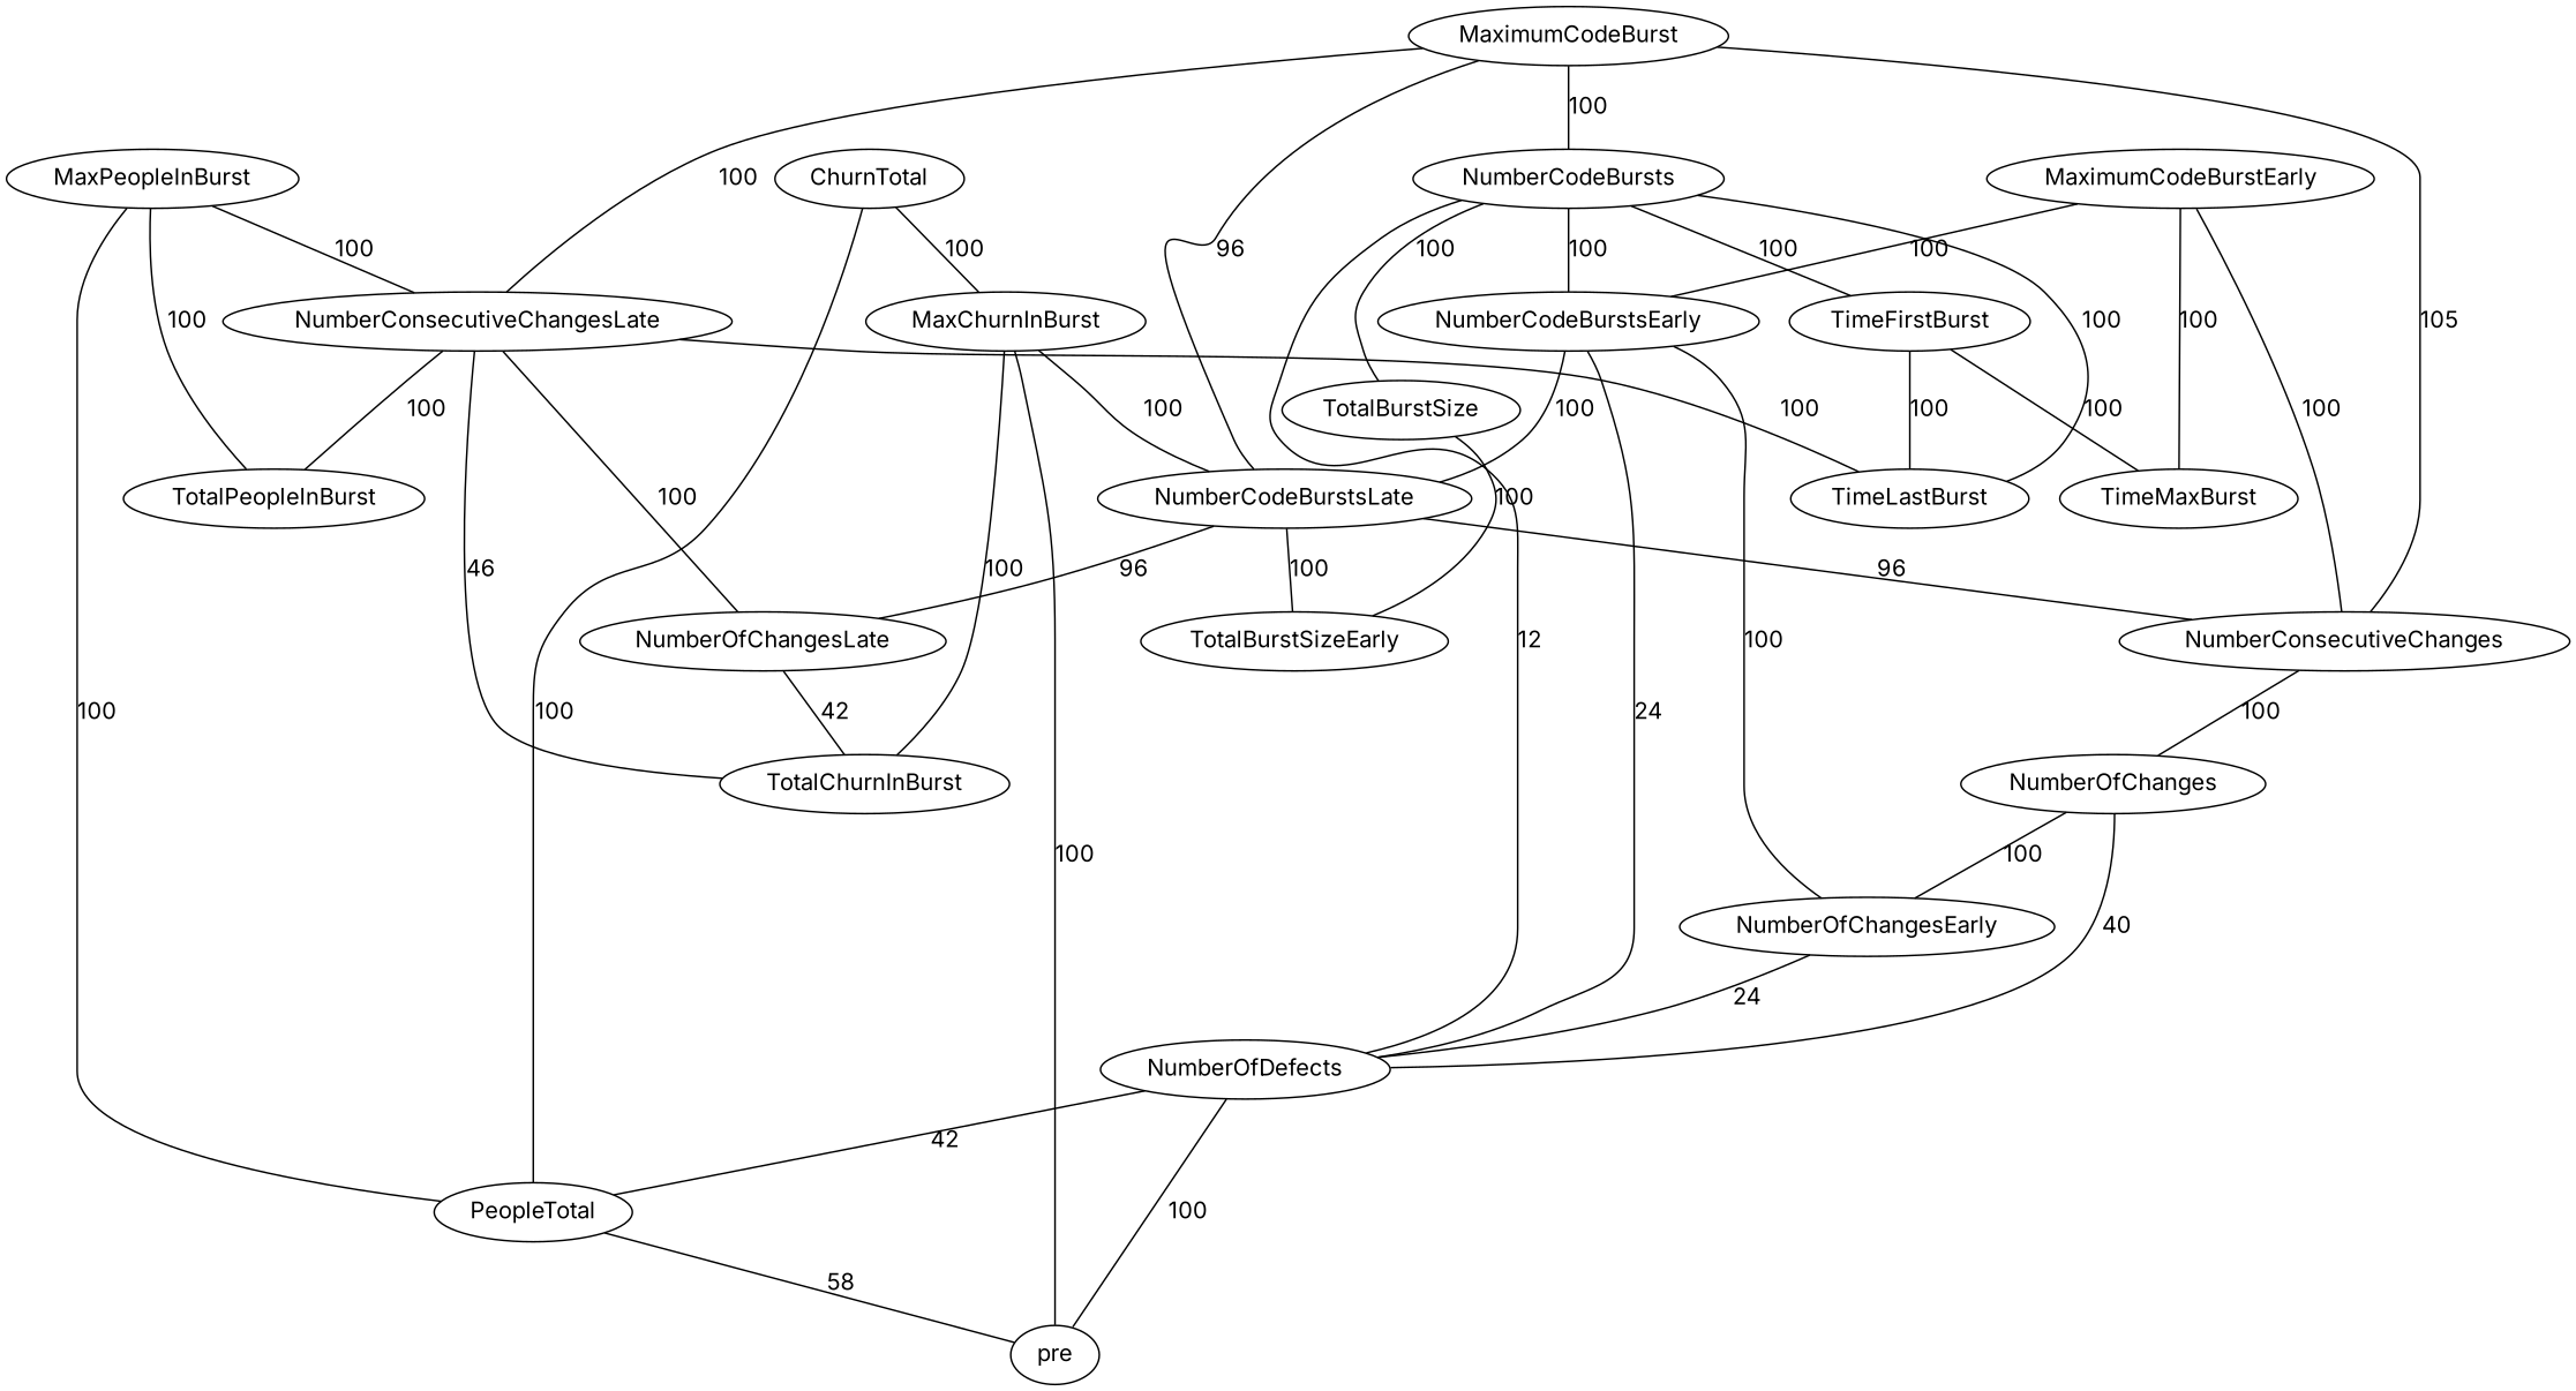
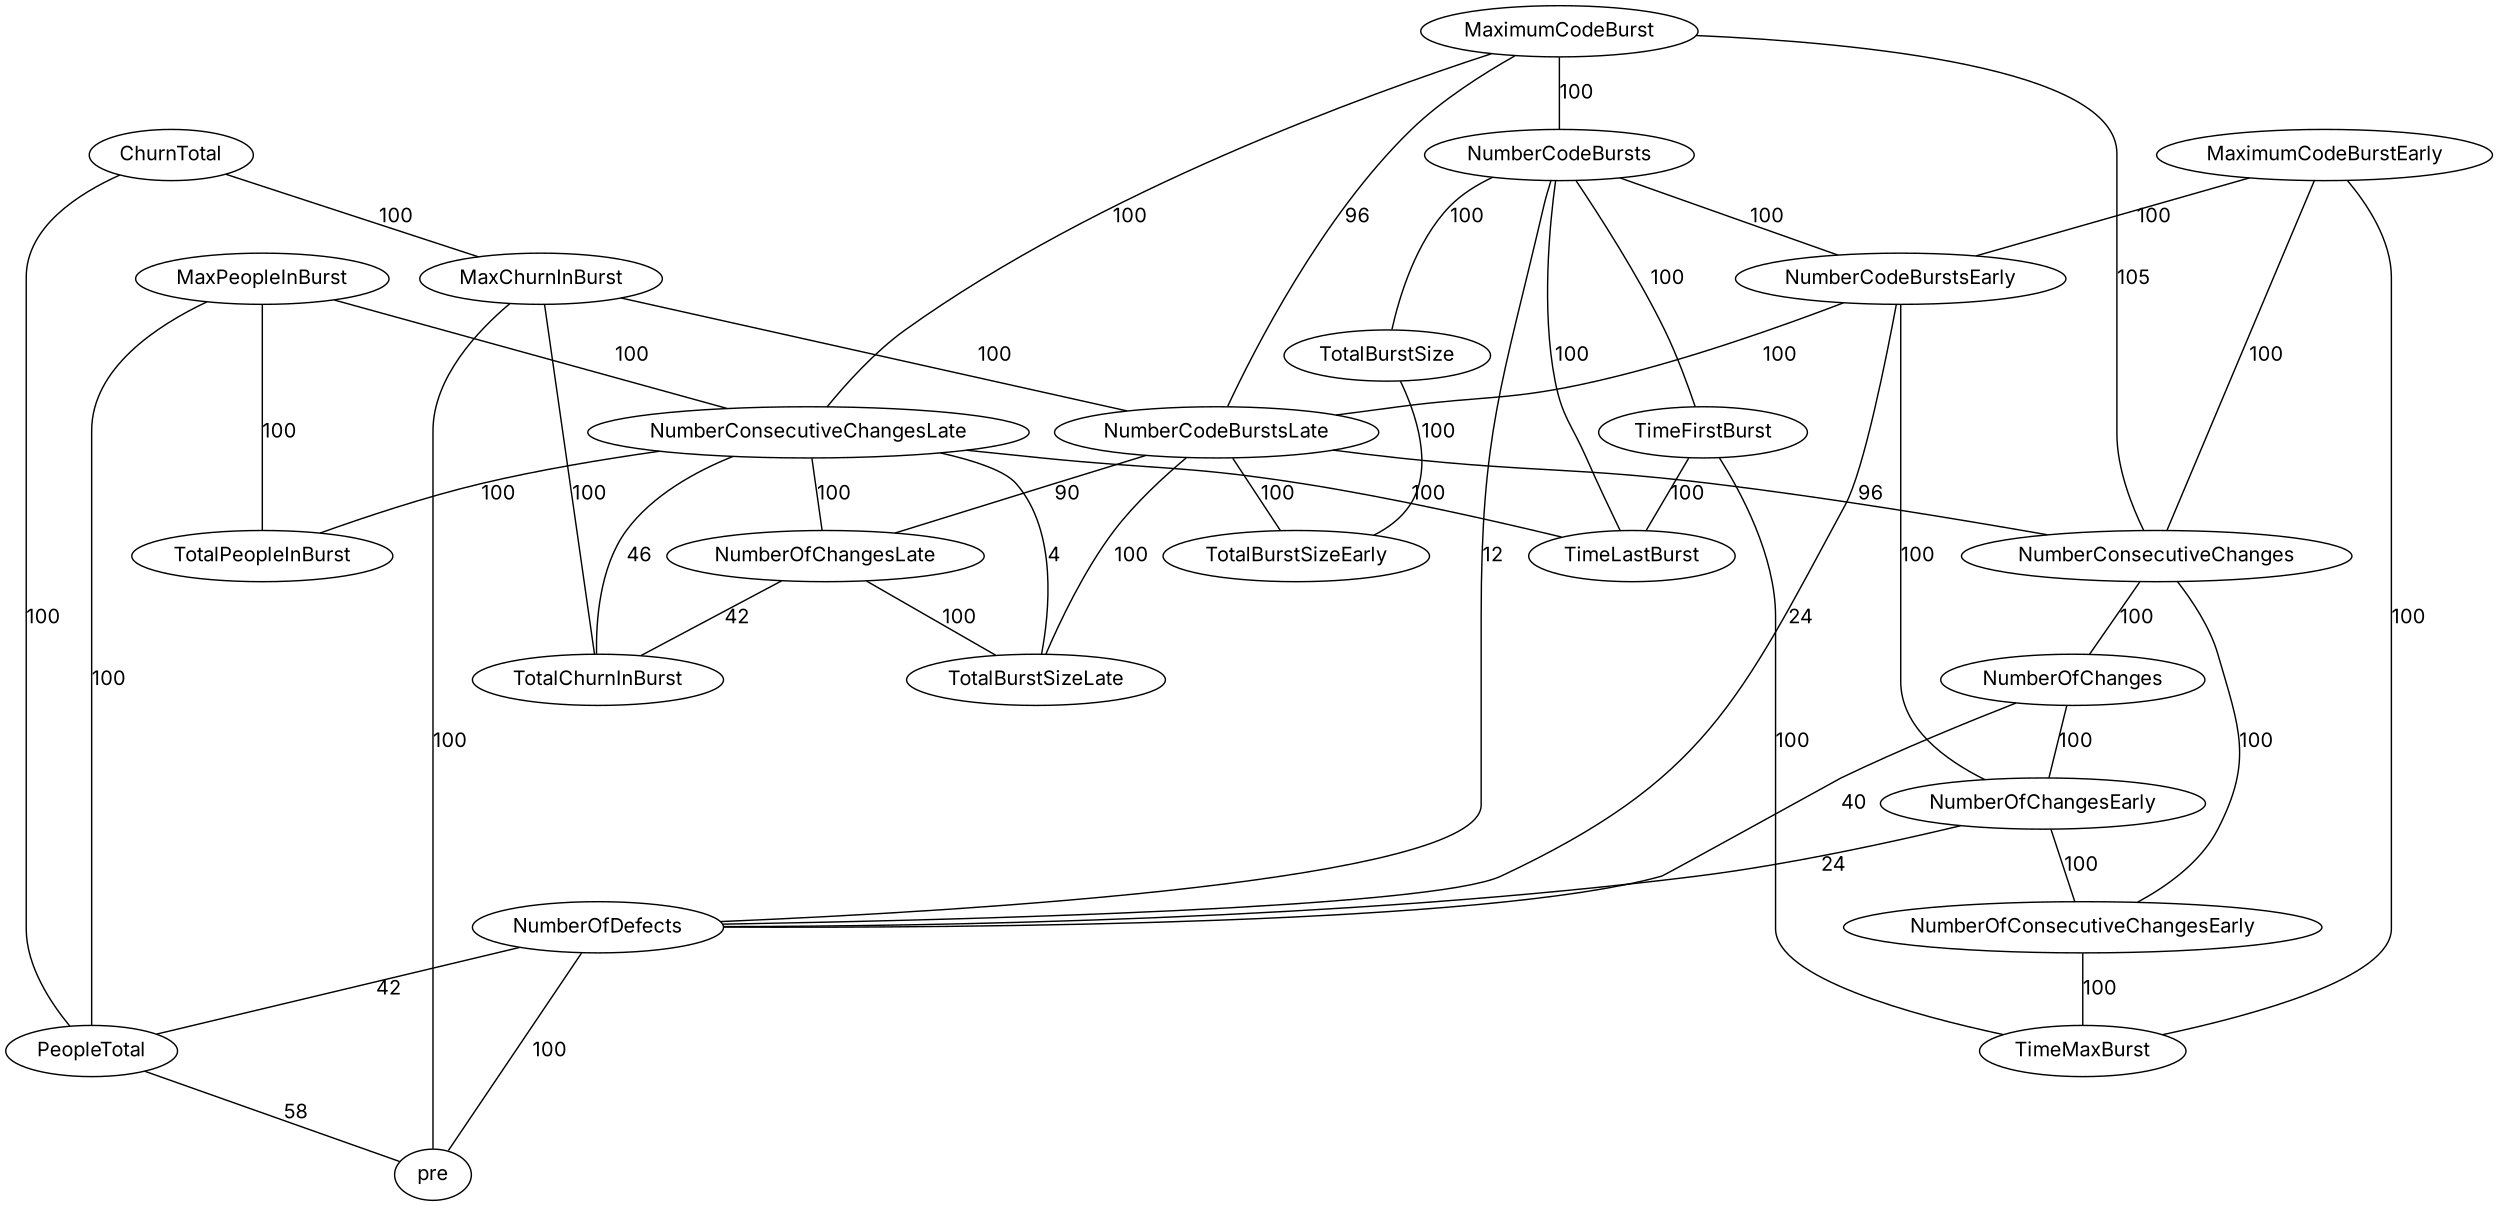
  graph {
    fontname=Inter
    node [fontname=Inter]
    edge [fontname=Inter weight=100]
    MaxPeopleInBurst
    TotalPeopleInBurst
    NumberConsecutiveChangesLate
    PeopleTotal
    TotalChurnInBurst
    NumberOfChangesLate
+   TotalBurstSizeLate
    TimeLastBurst
    pre
    MaxChurnInBurst
    NumberCodeBurstsLate
    TotalBurstSizeEarly
    NumberConsecutiveChanges
    NumberOfChanges
+   NumberOfConsecutiveChangesEarly
    NumberCodeBurstsEarly
    NumberOfChangesEarly
    NumberOfDefects
    TimeMaxBurst
    MaximumCodeBurstEarly
    TimeFirstBurst
    ChurnTotal
    MaximumCodeBurst
    NumberCodeBursts
    TotalBurstSize
    MaxPeopleInBurst -- TotalPeopleInBurst [label=100]
    MaxPeopleInBurst -- NumberConsecutiveChangesLate [label=100]
    MaxPeopleInBurst -- PeopleTotal [label=100]
    NumberConsecutiveChangesLate -- TotalPeopleInBurst [label=100]
    NumberConsecutiveChangesLate -- TotalChurnInBurst [label=46 weight=46]
    NumberConsecutiveChangesLate -- NumberOfChangesLate [label=100]
+   NumberConsecutiveChangesLate -- TotalBurstSizeLate [label=4 weight=4]
    NumberConsecutiveChangesLate -- TimeLastBurst [label=100]
    PeopleTotal -- pre [label=58 weight=58]
    NumberOfChangesLate -- TotalChurnInBurst [label=42 weight=42]
+   NumberOfChangesLate -- TotalBurstSizeLate [label=100]
    MaxChurnInBurst -- TotalChurnInBurst [label=100]
    MaxChurnInBurst -- pre [label=100]
    MaxChurnInBurst -- NumberCodeBurstsLate [label=100]
-   NumberCodeBurstsLate -- NumberOfChangesLate [label=96 weight=96]
+   NumberCodeBurstsLate -- NumberOfChangesLate [label=90 weight=96]
+   NumberCodeBurstsLate -- TotalBurstSizeLate [label=100]
    NumberCodeBurstsLate -- TotalBurstSizeEarly [label=100]
    NumberCodeBurstsLate -- NumberConsecutiveChanges [label=96 weight=96]
    NumberConsecutiveChanges -- NumberOfChanges [label=100]
+   NumberConsecutiveChanges -- NumberOfConsecutiveChangesEarly [label=100]
    NumberOfChanges -- NumberOfChangesEarly [label=100]
    NumberOfChanges -- NumberOfDefects [label=40 weight=40]
+   NumberOfConsecutiveChangesEarly -- TimeMaxBurst [label=100]
    NumberCodeBurstsEarly -- NumberCodeBurstsLate [label=100]
    NumberCodeBurstsEarly -- NumberOfChangesEarly [label=100]
    NumberCodeBurstsEarly -- NumberOfDefects [label=24 weight=24]
+   NumberOfChangesEarly -- NumberOfConsecutiveChangesEarly [label=100]
    NumberOfChangesEarly -- NumberOfDefects [label=24 weight=24]
    NumberOfDefects -- PeopleTotal [label=42 weight=42]
    NumberOfDefects -- pre [label=100]
    MaximumCodeBurstEarly -- NumberConsecutiveChanges [label=100]
    MaximumCodeBurstEarly -- NumberCodeBurstsEarly [label=100]
    MaximumCodeBurstEarly -- TimeMaxBurst [label=100]
    TimeFirstBurst -- TimeLastBurst [label=100]
    TimeFirstBurst -- TimeMaxBurst [label=100]
    ChurnTotal -- PeopleTotal [label=100]
    ChurnTotal -- MaxChurnInBurst [label=100]
    MaximumCodeBurst -- NumberConsecutiveChangesLate [label=100]
    MaximumCodeBurst -- NumberCodeBurstsLate [label=96 weight=96]
    MaximumCodeBurst -- NumberConsecutiveChanges [label=105]
    MaximumCodeBurst -- NumberCodeBursts [label=100]
    NumberCodeBursts -- TimeLastBurst [label=100]
    NumberCodeBursts -- NumberCodeBurstsEarly [label=100]
    NumberCodeBursts -- NumberOfDefects [label=12 weight=12]
    NumberCodeBursts -- TimeFirstBurst [label=100]
    NumberCodeBursts -- TotalBurstSize [label=100]
    TotalBurstSize -- TotalBurstSizeEarly [label=100]
  }
